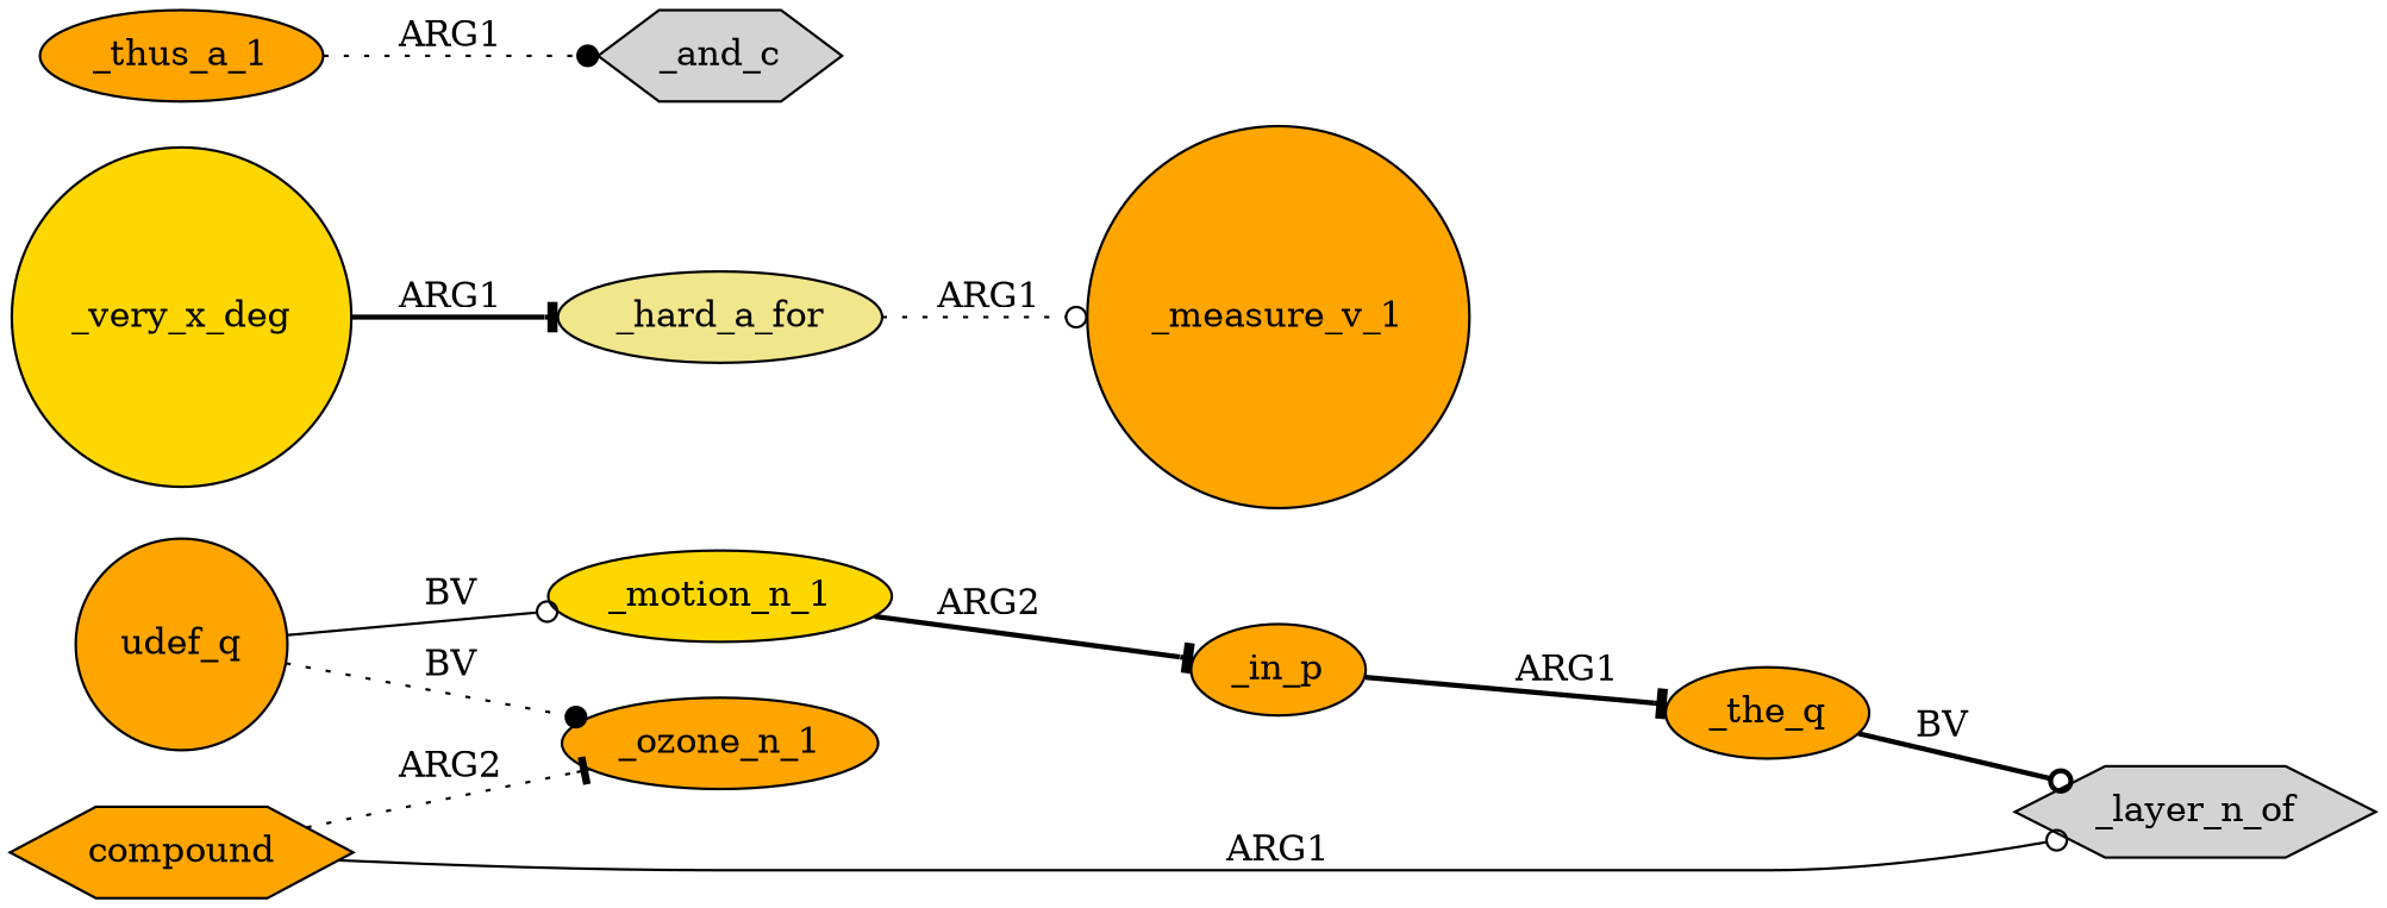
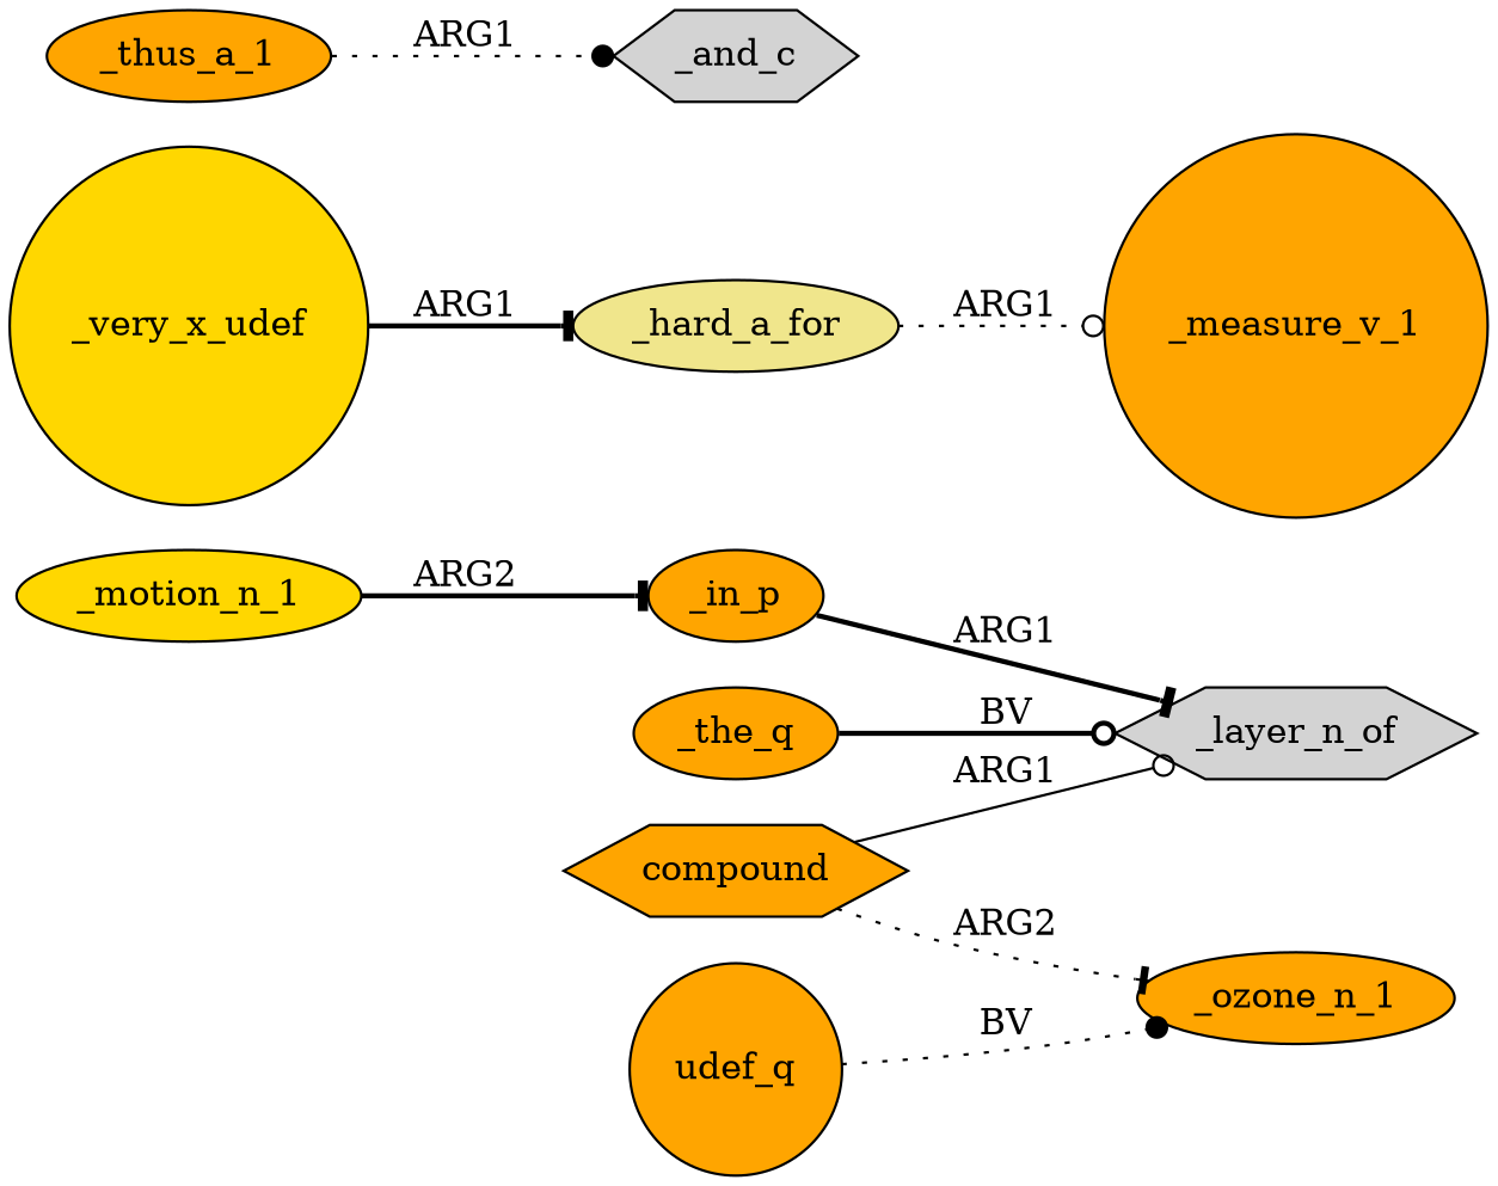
  digraph {
    rankdir=LR
    node [fillcolor=orange shape=ellipse style=filled]
    edge [arrowhead=tee style=bold]
    _layer_n_of [fillcolor=lightgrey shape=hexagon]
    _in_p
    _motion_n_1 [fillcolor=gold]
    _the_q
-   _very_x_deg [fillcolor=gold shape=circle]
+   _very_x_deg [fillcolor=gold shape=circle label=_very_x_udef]
    _hard_a_for [fillcolor=khaki]
    _measure_v_1 [shape=circle]
    udef_q [shape=circle]
    _ozone_n_1
    _and_c [fillcolor=lightgrey shape=hexagon]
    _thus_a_1
    compound [shape=hexagon]
-   _in_p -> _the_q [label=ARG1]
+   _in_p -> _layer_n_of [label=ARG1]
    _motion_n_1 -> _in_p [label=ARG2]
    _the_q -> _layer_n_of [arrowhead=odot label=BV]
    _very_x_deg -> _hard_a_for [label=ARG1]
    _hard_a_for -> _measure_v_1 [arrowhead=odot label=ARG1 style=dotted]
-   udef_q -> _motion_n_1 [arrowhead=odot label=BV style=solid]
    udef_q -> _ozone_n_1 [arrowhead=dot label=BV style=dotted]
    _thus_a_1 -> _and_c [arrowhead=dot label=ARG1 style=dotted]
    compound -> _layer_n_of [arrowhead=odot label=ARG1 style=solid]
    compound -> _ozone_n_1 [label=ARG2 style=dotted]
  }
